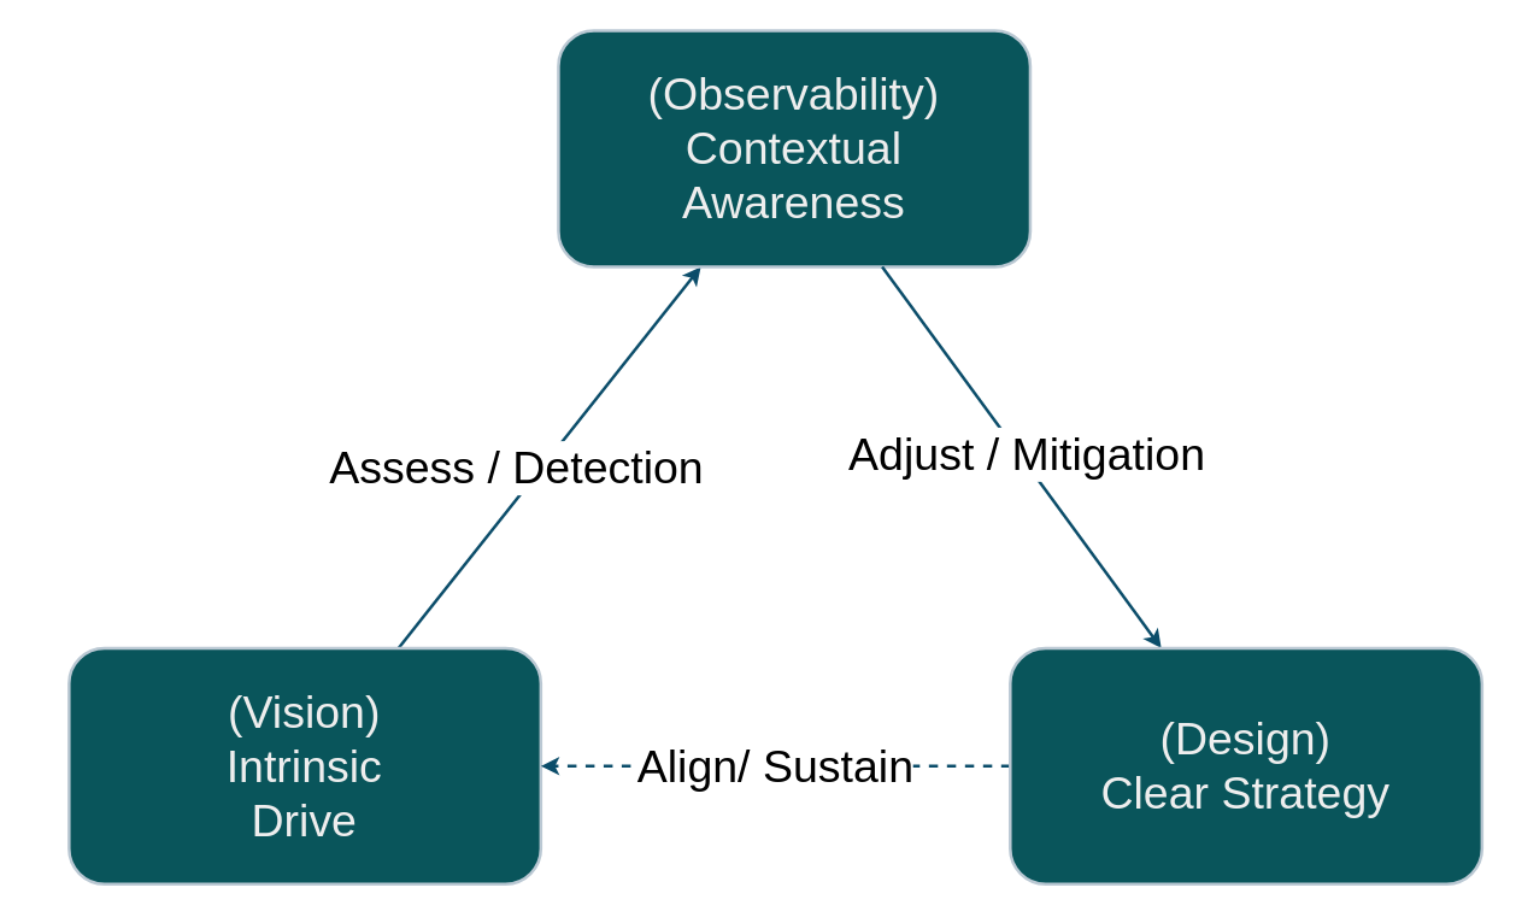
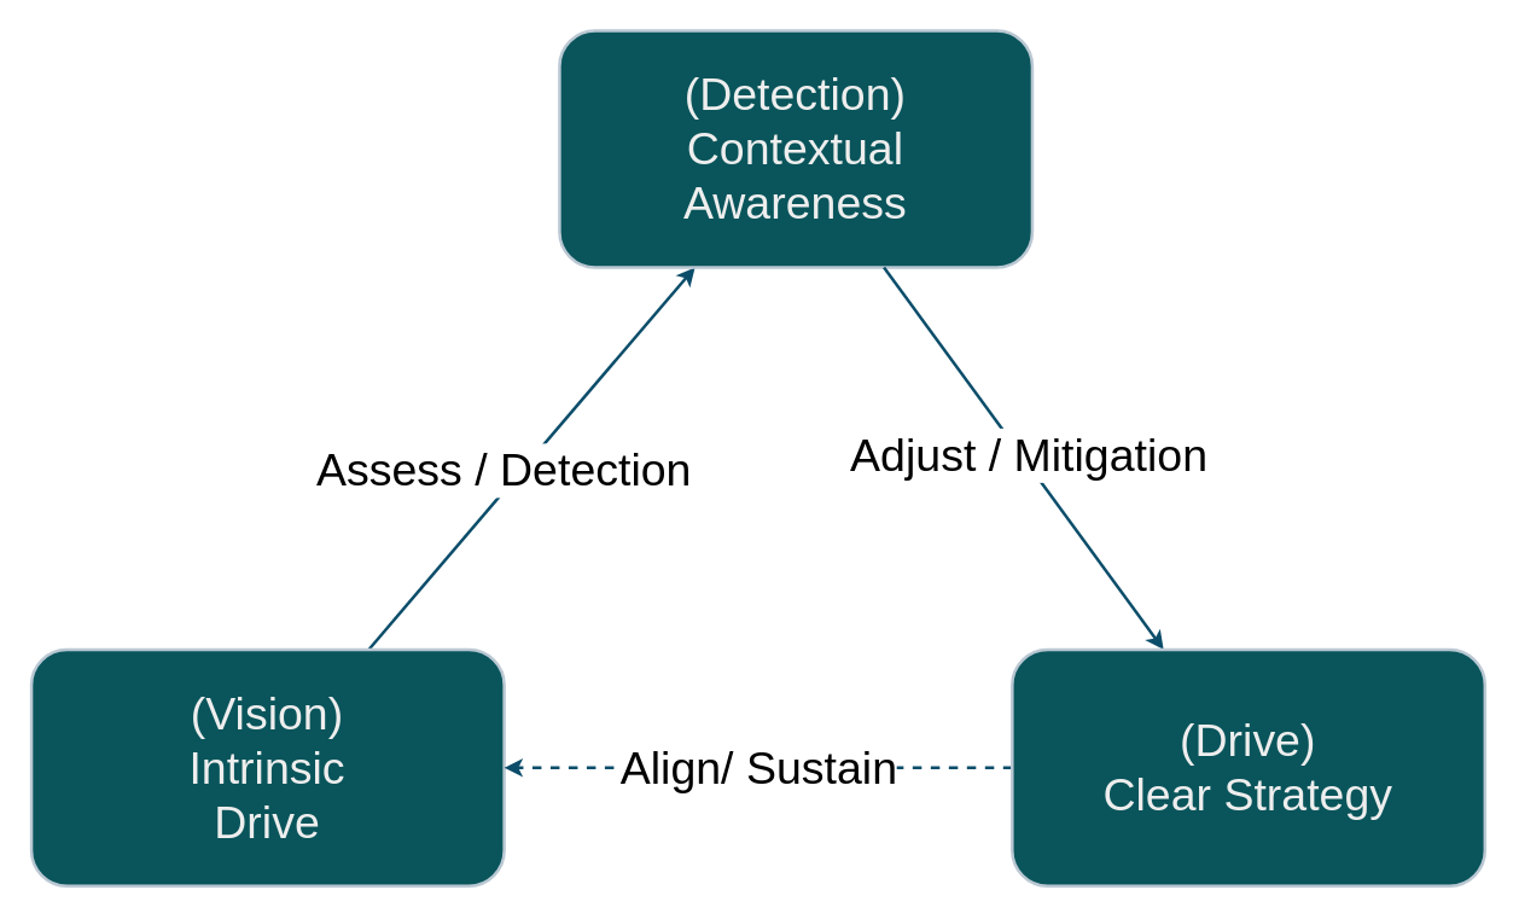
  <mxCell id="0" />
  <mxCell id="1" parent="0" />
  <mxCell id="2" style="orthogonalLoop=1;jettySize=auto;html=1;strokeColor=#0B4D6A;strokeWidth=2;" parent="1" source="7" target="4" edge="1"><mxGeometry relative="1" as="geometry"><mxPoint x="282.297" y="390.003" as="sourcePoint" /></mxGeometry></mxCell>
  <mxCell id="3" value="Assess / Detection" style="edgeLabel;html=1;align=center;verticalAlign=middle;resizable=0;points=[];fontSize=30;" parent="2" vertex="1" connectable="0"><mxGeometry x="0.472" y="1" relative="1" as="geometry"><mxPoint x="-69" y="67" as="offset" /></mxGeometry></mxCell>
- <mxCell id="4" value="&lt;font&gt;&lt;span style=&quot;font-size: 30px&quot;&gt;(Observability)&lt;br&gt;Contextual&lt;br&gt;Awareness&lt;/span&gt;&lt;/font&gt;" style="whiteSpace=wrap;html=1;rounded=1;fillColor=#09555B;strokeColor=#BAC8D3;fontColor=#EEEEEE;strokeWidth=2;" parent="1" vertex="1"><mxGeometry x="370.003" y="20" width="313.333" height="156.667" as="geometry" /></mxCell>
+ <mxCell id="4" value="&lt;font&gt;&lt;span style=&quot;font-size: 30px&quot;&gt;(Detection)&lt;br&gt;Contextual&lt;br&gt;Awareness&lt;/span&gt;&lt;/font&gt;" style="whiteSpace=wrap;html=1;rounded=1;fillColor=#09555B;strokeColor=#BAC8D3;fontColor=#EEEEEE;strokeWidth=2;" parent="1" vertex="1"><mxGeometry x="370.003" y="20" width="313.333" height="156.667" as="geometry" /></mxCell>
  <mxCell id="5" style="edgeStyle=none;orthogonalLoop=1;jettySize=auto;html=1;strokeColor=#0B4D6A;strokeWidth=2;fontSize=30;" parent="1" edge="1"><mxGeometry relative="1" as="geometry"><mxPoint x="770.353" y="430" as="targetPoint" /><mxPoint x="584.987" y="176.667" as="sourcePoint" /></mxGeometry></mxCell>
  <mxCell id="6" value="Adjust / Mitigation" style="edgeLabel;html=1;align=center;verticalAlign=middle;resizable=0;points=[];fontSize=30;" parent="5" vertex="1" connectable="0"><mxGeometry x="-0.249" y="-1" relative="1" as="geometry"><mxPoint x="27" y="28" as="offset" /></mxGeometry></mxCell>
- <mxCell id="7" value="&lt;font&gt;&lt;span style=&quot;font-size: 30px&quot;&gt;(Vision)&lt;br&gt;Intrinsic &lt;br&gt;Drive&lt;/span&gt;&lt;/font&gt;" style="whiteSpace=wrap;html=1;rounded=1;fillColor=#09555B;strokeColor=#BAC8D3;fontColor=#EEEEEE;strokeWidth=2;" parent="1" vertex="1"><mxGeometry x="45.003" y="430" width="313.333" height="156.667" as="geometry" /></mxCell>
+ <mxCell id="7" value="&lt;font&gt;&lt;span style=&quot;font-size: 30px&quot;&gt;(Vision)&lt;br&gt;Intrinsic &lt;br&gt;Drive&lt;/span&gt;&lt;/font&gt;" style="whiteSpace=wrap;html=1;rounded=1;fillColor=#09555B;strokeColor=#BAC8D3;fontColor=#EEEEEE;strokeWidth=2;" parent="1" vertex="1"><mxGeometry x="20.003" y="430" width="313.333" height="156.667" as="geometry" /></mxCell>
  <mxCell id="8" value="Align/ Sustain" style="edgeStyle=none;html=1;fontSize=30;strokeColor=#0B4D6A;strokeWidth=2;dashed=1;" parent="1" source="9" target="7" edge="1"><mxGeometry relative="1" as="geometry" /></mxCell>
- <mxCell id="9" value="&lt;span style=&quot;font-size: 30px&quot;&gt;(Design)&lt;br&gt;Clear Strategy&lt;/span&gt;" style="whiteSpace=wrap;html=1;rounded=1;fillColor=#09555B;strokeColor=#BAC8D3;fontColor=#EEEEEE;strokeWidth=2;" parent="1" vertex="1"><mxGeometry x="670.003" y="430" width="313.333" height="156.667" as="geometry" /></mxCell>
+ <mxCell id="9" value="&lt;span style=&quot;font-size: 30px&quot;&gt;(Drive)&lt;br&gt;Clear Strategy&lt;/span&gt;" style="whiteSpace=wrap;html=1;rounded=1;fillColor=#09555B;strokeColor=#BAC8D3;fontColor=#EEEEEE;strokeWidth=2;" parent="1" vertex="1"><mxGeometry x="670.003" y="430" width="313.333" height="156.667" as="geometry" /></mxCell>
